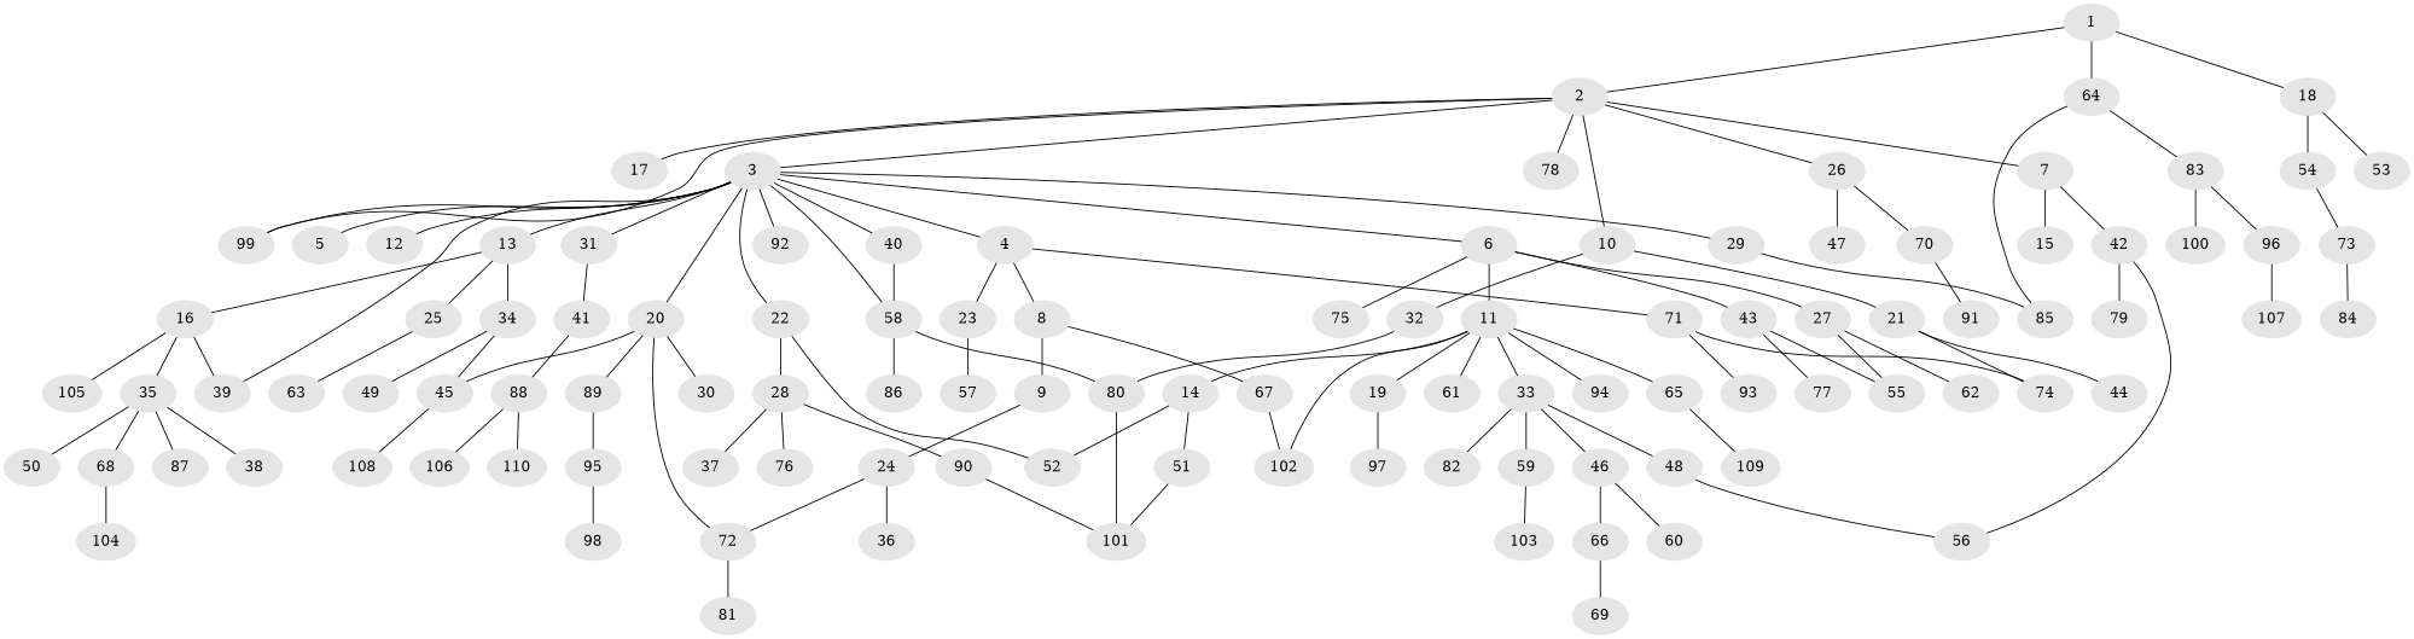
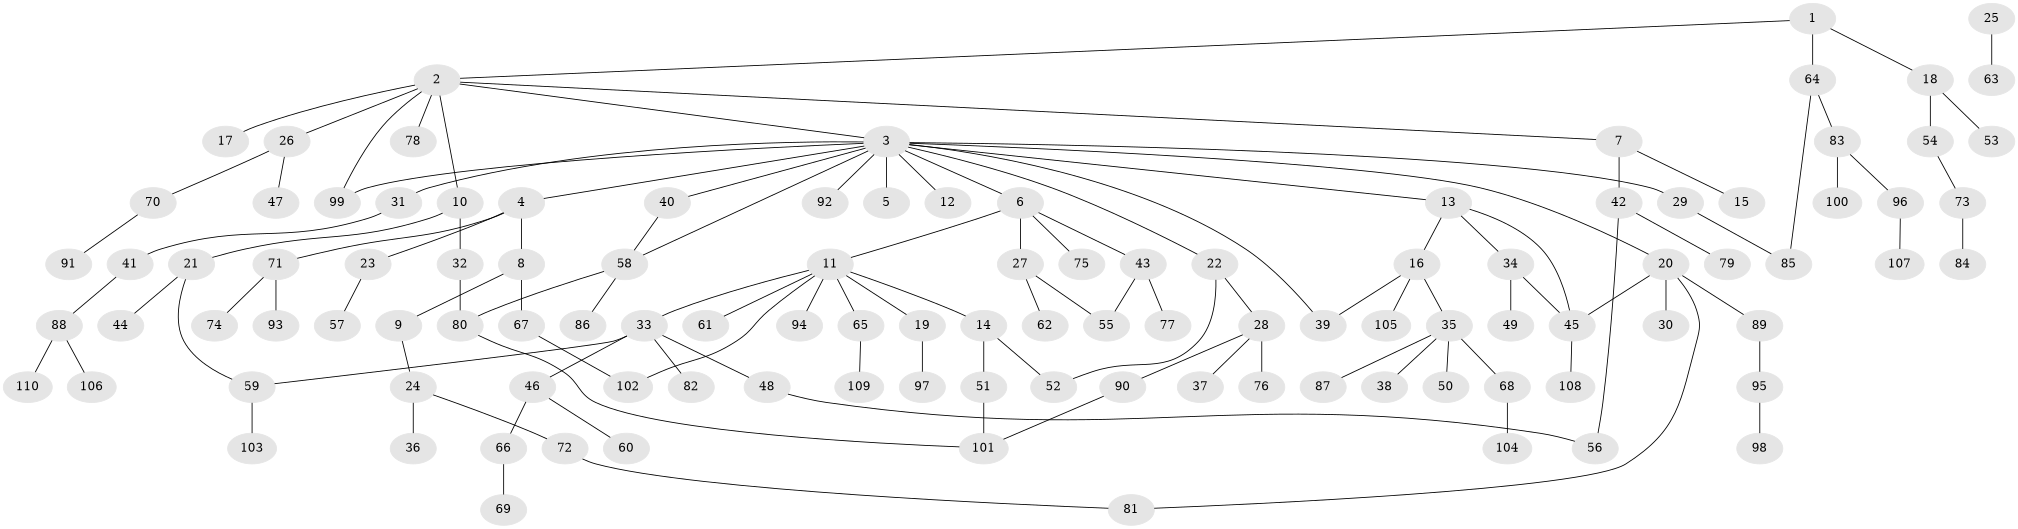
  graph {
    node [color=gray90 style=filled]
    1
    2
    18
    64
    3
    7
    10
    17
    26
    78
    99
    53
    54
    85
    83
    4
    5
    6
    12
    13
    20
    22
    29
    31
    39
    40
    58
    92
    15
    42
    21
    32
    47
    70
    8
    23
    71
    11
    27
    43
    75
    16
    25
    34
    30
    45
    72
    89
    52
    28
    41
    80
    86
    9
    67
    57
    74
    93
    14
    19
    33
    61
    65
    94
    102
    55
    62
    77
    56
    79
    24
    36
    44
    59
    51
    97
    46
    48
    82
    109
    35
    105
    63
    49
    101
    38
    50
    68
    87
    73
    108
    81
    95
    103
    37
    76
    90
    91
    88
    60
    66
    104
    106
    110
    69
    84
    96
    100
    107
    98
    1 -- 2
    1 -- 18
    1 -- 64
    2 -- 3
    2 -- 7
    2 -- 10
    2 -- 17
    2 -- 26
    2 -- 78
    2 -- 99
    18 -- 53
    18 -- 54
    64 -- 85
    64 -- 83
    3 -- 99
    3 -- 4
    3 -- 5
    3 -- 6
    3 -- 12
    3 -- 13
    3 -- 20
    3 -- 22
    3 -- 29
    3 -- 31
    3 -- 39
    3 -- 40
    3 -- 58
    3 -- 92
    7 -- 15
    7 -- 42
    10 -- 21
    10 -- 32
    26 -- 47
    26 -- 70
    54 -- 73
    83 -- 96
    83 -- 100
    4 -- 8
    4 -- 23
    4 -- 71
    6 -- 11
    6 -- 27
    6 -- 43
    6 -- 75
    13 -- 16
-   13 -- 25
+   13 -- 45
    13 -- 34
    20 -- 30
    20 -- 45
-   20 -- 72
+   20 -- 81
    20 -- 89
    22 -- 52
    22 -- 28
    29 -- 85
    31 -- 41
    40 -- 58
    58 -- 80
    58 -- 86
    42 -- 56
    42 -- 79
    21 -- 44
-   21 -- 74
+   21 -- 59
    32 -- 80
    70 -- 91
    8 -- 9
    8 -- 67
    23 -- 57
    71 -- 74
    71 -- 93
    11 -- 14
    11 -- 19
    11 -- 33
    11 -- 61
    11 -- 65
    11 -- 94
    11 -- 102
    27 -- 55
    27 -- 62
    43 -- 55
    43 -- 77
    16 -- 39
    16 -- 35
    16 -- 105
    25 -- 63
    34 -- 45
    34 -- 49
    45 -- 108
    72 -- 81
    89 -- 95
    28 -- 37
    28 -- 76
    28 -- 90
    41 -- 88
    80 -- 101
    9 -- 24
    67 -- 102
    14 -- 52
    14 -- 51
    19 -- 97
    33 -- 59
    33 -- 46
    33 -- 48
    33 -- 82
    65 -- 109
    24 -- 72
    24 -- 36
    59 -- 103
    51 -- 101
    46 -- 60
    46 -- 66
    48 -- 56
    35 -- 38
    35 -- 50
    35 -- 68
    35 -- 87
    68 -- 104
    73 -- 84
    95 -- 98
    90 -- 101
    88 -- 106
    88 -- 110
    66 -- 69
    96 -- 107
  }
